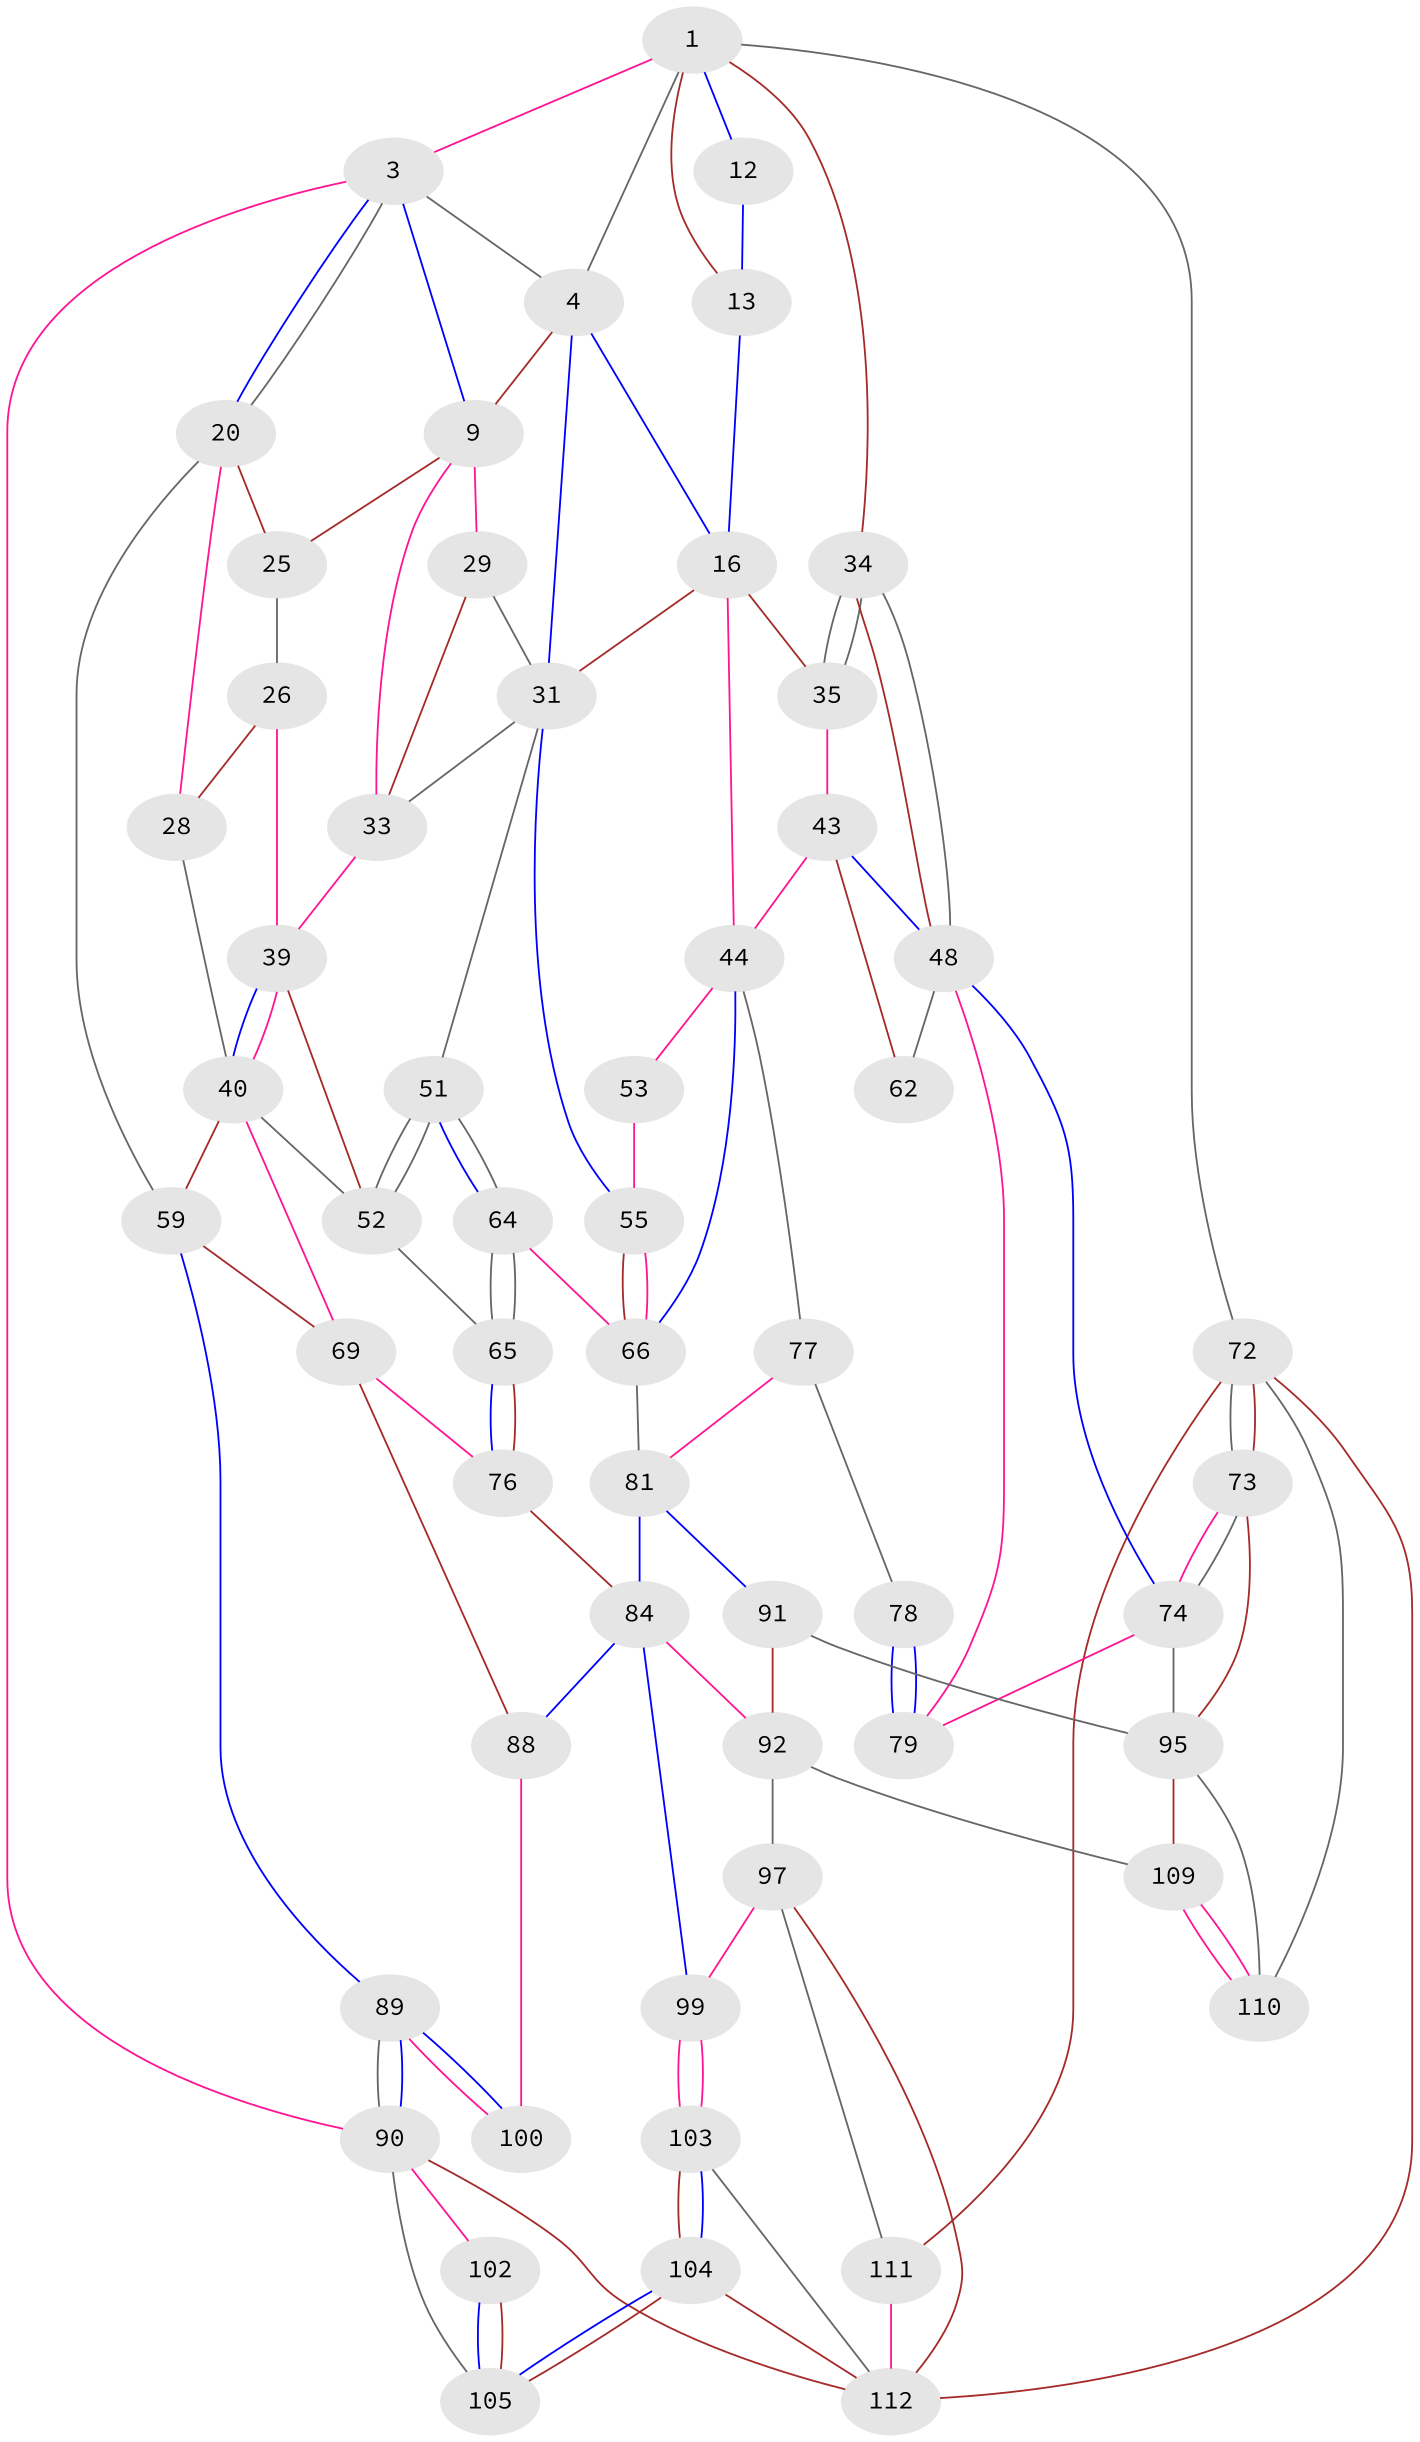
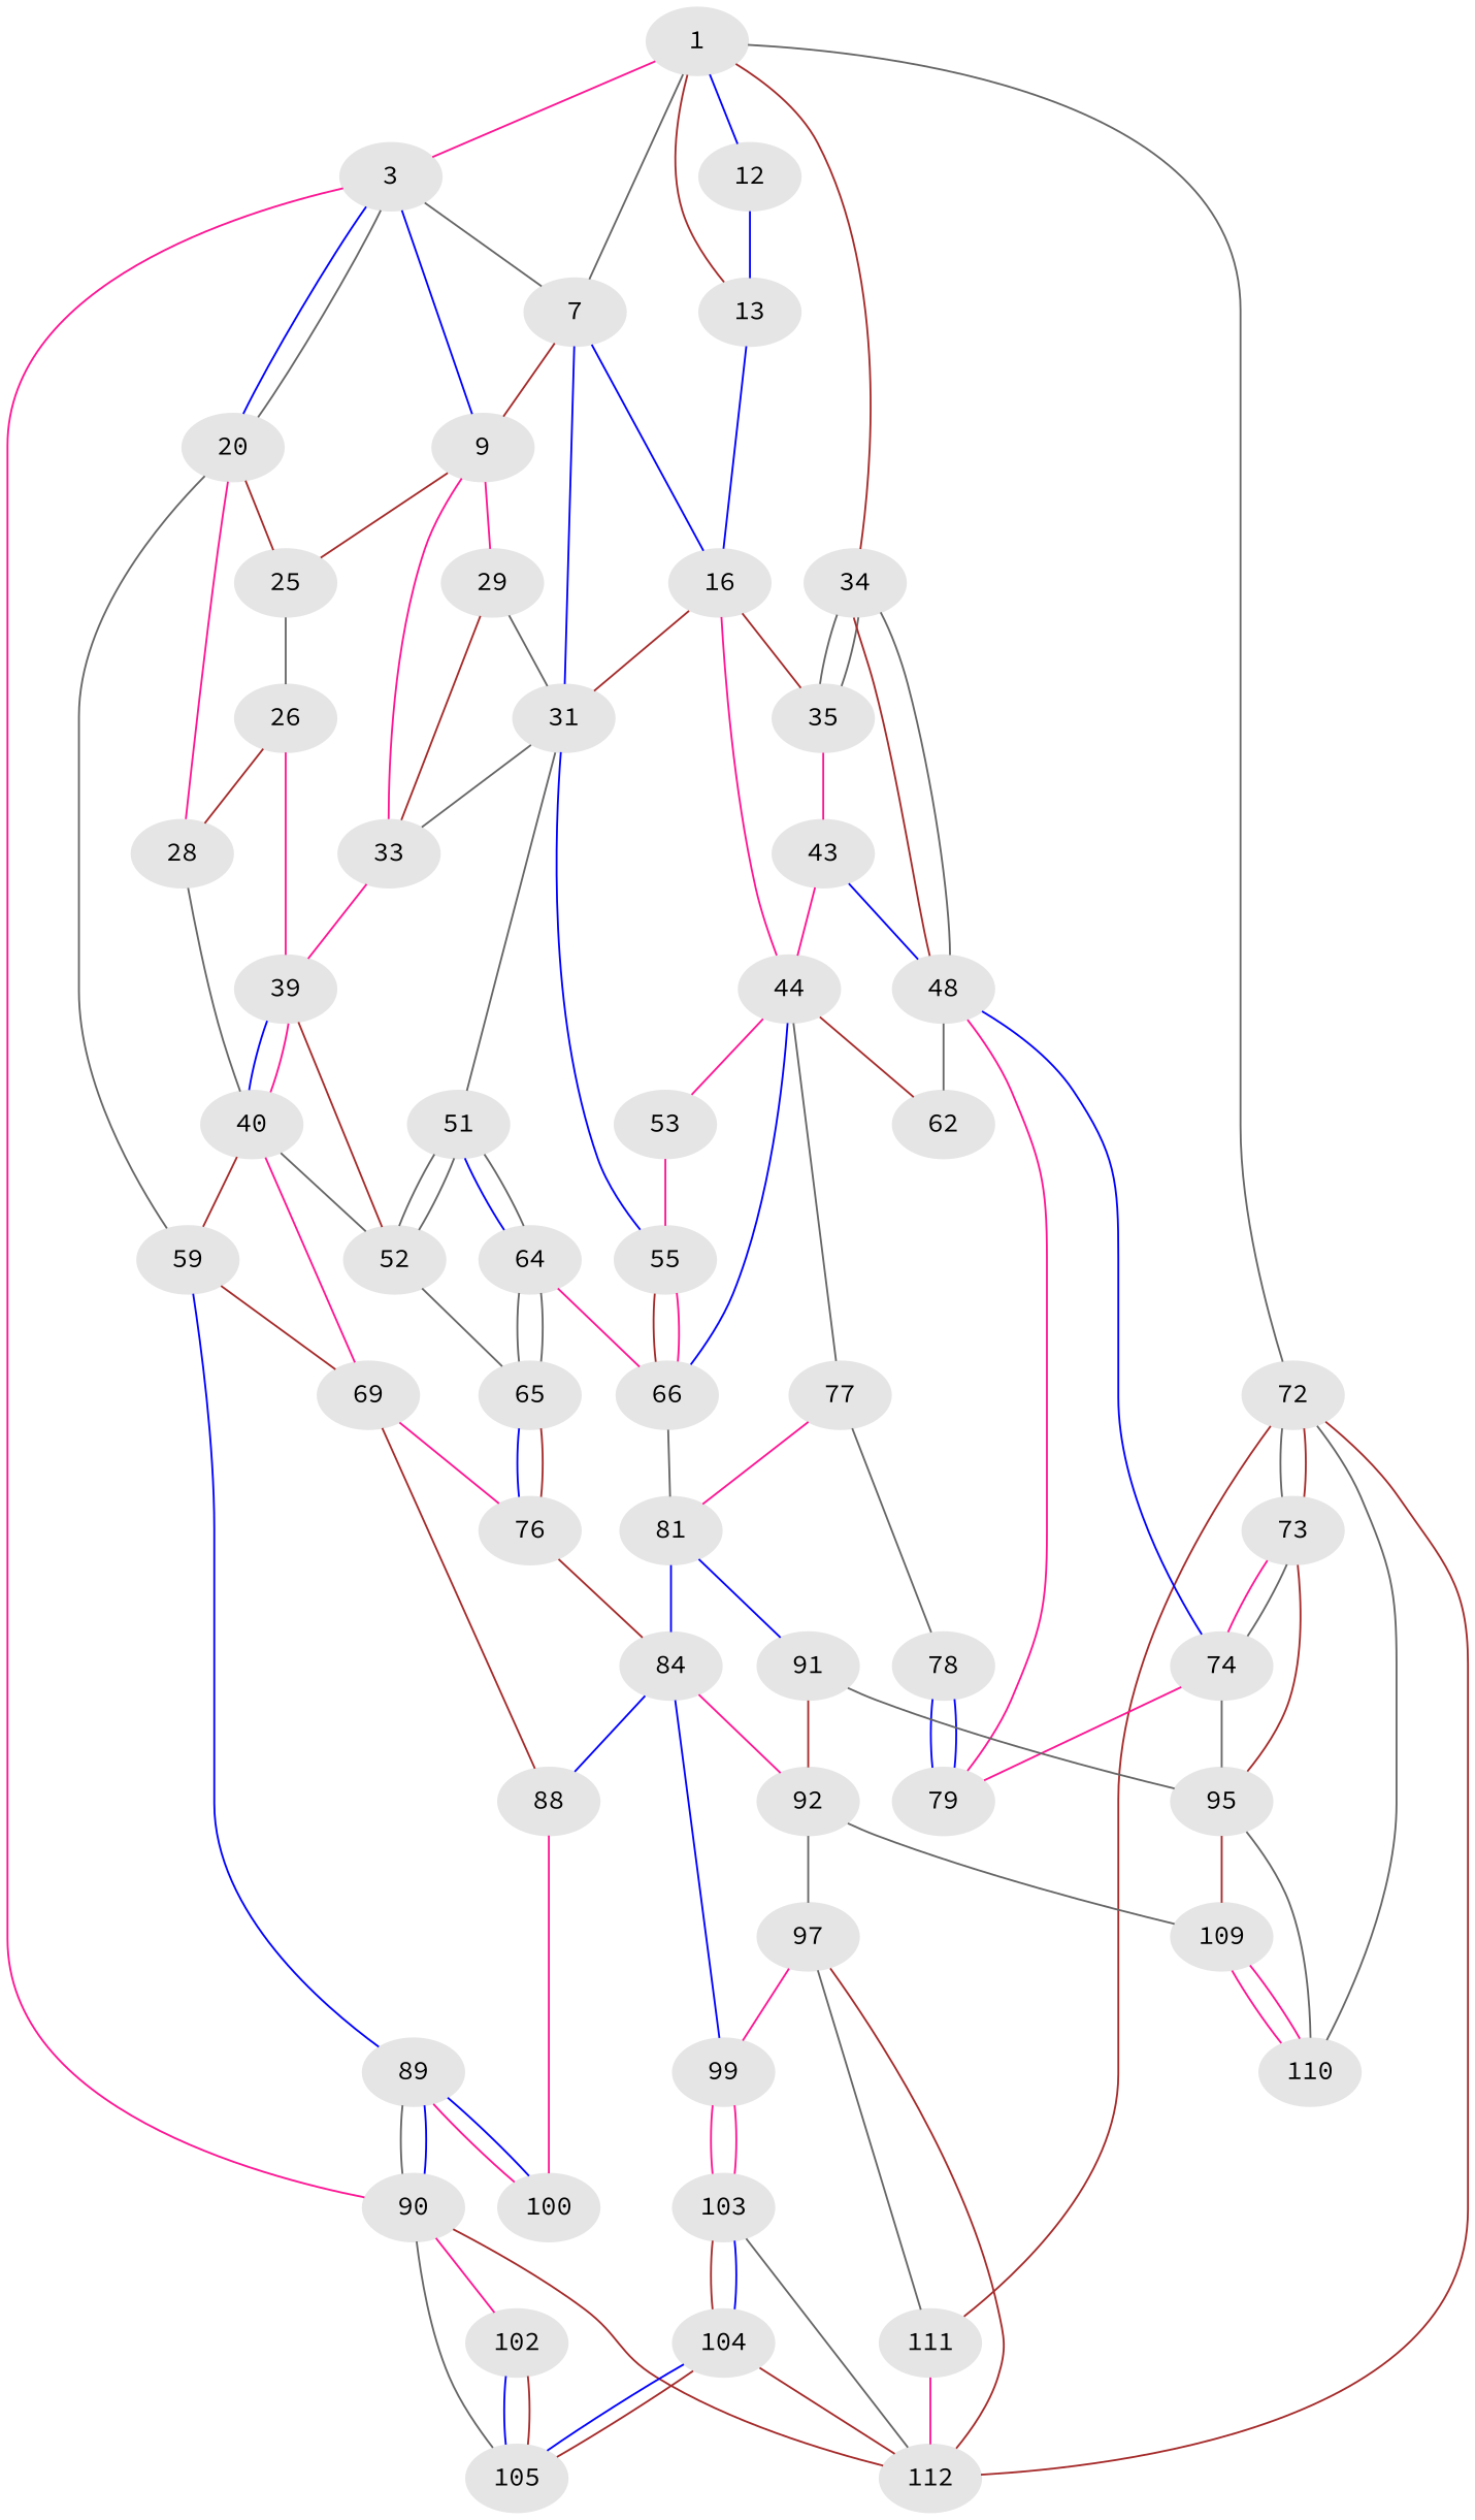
  graph {
    fontname="Source Code Pro"
    node [color=gray90 fontname="Source Code Pro" style=filled]
    edge [color=gray40 fontname="Source Code Pro"]
    1 [super="+6+2"]
    3 [super="+4"]
-   7 [super="+19+8" label=4]
+   7 [super="+19+8"]
    12
    13 [super="+15"]
    34
    72 [super="+113"]
    9 [super="+10"]
    20 [super="+21"]
    90 [super="+101"]
    16 [super="+36+17"]
    31 [super="+32"]
    35 [super="+42"]
    48 [super="+49+75"]
    73
    110
    111 [super="+114"]
    112 [super="+115"]
    25
    29 [super="+30"]
    33
    28 [super="+37"]
    59 [super="+71"]
    102
    105
    44 [super="+45+56"]
    51
    55
    26 [super="+27"]
    43
    53 [super="+54"]
    62
    66 [super="+68+67"]
    77
    40 [super="+41+61"]
    69 [super="+70"]
    89
    39 [super="+46"]
    52 [super="+60"]
    64
    74 [super="+94"]
    79 [super="+80"]
    65
    76
    88
    81 [super="+83+82"]
    78
    95 [super="+96+106"]
    100
    84 [super="+85"]
    91
    109
    92 [super="+107+93"]
    99
    97 [super="+108+98"]
    103
    104
    1 -- 3 [color=deeppink]
    1 -- 7
    1 -- 12 [color=blue]
    1 -- 13 [color=brown]
    1 -- 34 [color=brown]
    1 -- 72
    3 -- 7
    3 -- 9 [color=blue]
    3 -- 20 [color=blue]
    3 -- 20
    3 -- 90 [color=deeppink]
    7 -- 9 [color=brown]
    7 -- 16 [color=blue]
    7 -- 31 [color=blue]
    12 -- 13 [color=blue weight=2]
    13 -- 16 [color=blue]
    34 -- 35
    34 -- 35
    34 -- 48 [color=brown]
    34 -- 48
    72 -- 73
    72 -- 73 [color=brown]
    72 -- 110
    72 -- 111 [color=brown]
    72 -- 112 [color=brown]
    9 -- 25 [color=brown]
    9 -- 29 [color=deeppink weight=2]
    9 -- 33 [color=deeppink]
    20 -- 25 [color=brown]
    20 -- 28 [color=deeppink weight=2]
    20 -- 59
    90 -- 112 [color=brown]
    90 -- 102 [color=deeppink]
    90 -- 105
    16 -- 31 [color=brown]
    16 -- 35 [color=brown weight=2]
    16 -- 44 [color=deeppink]
    31 -- 33
    31 -- 51
    31 -- 55 [color=blue]
    35 -- 43 [color=deeppink]
    48 -- 62
    48 -- 74 [color=blue]
    48 -- 79 [color=deeppink]
    73 -- 74 [color=deeppink]
    73 -- 74
    73 -- 95 [color=brown]
    111 -- 112 [color=deeppink weight=2]
    25 -- 26
    29 -- 31
    29 -- 33 [color=brown]
    33 -- 39 [color=deeppink]
    28 -- 40
    59 -- 69 [color=brown]
    59 -- 89 [color=blue]
    102 -- 105 [color=blue]
    102 -- 105 [color=brown]
    44 -- 53 [color=deeppink]
-   43 -- 62 [color=brown]
+   44 -- 62 [color=brown]
    44 -- 66 [color=blue]
    44 -- 77
    51 -- 52
    51 -- 52
    51 -- 64 [color=blue]
    51 -- 64
    55 -- 66 [color=brown]
    55 -- 66 [color=deeppink]
    26 -- 28 [color=brown]
    26 -- 39 [color=deeppink]
    43 -- 48 [color=blue]
    43 -- 44 [color=deeppink]
    53 -- 55 [color=deeppink]
    66 -- 81 [weight=2]
    77 -- 81 [color=deeppink]
    77 -- 78
    40 -- 59 [color=brown]
    40 -- 69 [color=deeppink]
    40 -- 52
    69 -- 76 [color=deeppink]
    69 -- 88 [color=brown]
    89 -- 90
    89 -- 90 [color=blue]
    89 -- 100 [color=deeppink]
    89 -- 100 [color=blue]
    39 -- 40 [color=blue]
    39 -- 40 [color=deeppink]
    39 -- 52 [color=brown]
    52 -- 65
    64 -- 66 [color=deeppink]
    64 -- 65
    64 -- 65
    74 -- 79 [color=deeppink]
    74 -- 95
    65 -- 76 [color=blue]
    65 -- 76 [color=brown]
    76 -- 84 [color=brown]
    88 -- 100 [color=deeppink]
    81 -- 84 [color=blue]
    81 -- 91 [color=blue]
    78 -- 79 [color=blue weight=2]
    78 -- 79 [color=blue]
    95 -- 110
    95 -- 109 [color=brown]
    84 -- 88 [color=blue]
    84 -- 92 [color=deeppink]
    84 -- 99 [color=blue]
    91 -- 95
    91 -- 92 [color=brown]
    109 -- 110 [color=deeppink]
    109 -- 110 [color=deeppink]
    92 -- 109
    92 -- 97 [weight=2]
    99 -- 103 [color=deeppink]
    99 -- 103 [color=deeppink]
    97 -- 111
    97 -- 112 [color=brown]
    97 -- 99 [color=deeppink]
    103 -- 112
    103 -- 104 [color=brown]
    103 -- 104 [color=blue]
    104 -- 112 [color=brown]
    104 -- 105 [color=blue]
    104 -- 105 [color=brown]
  }
